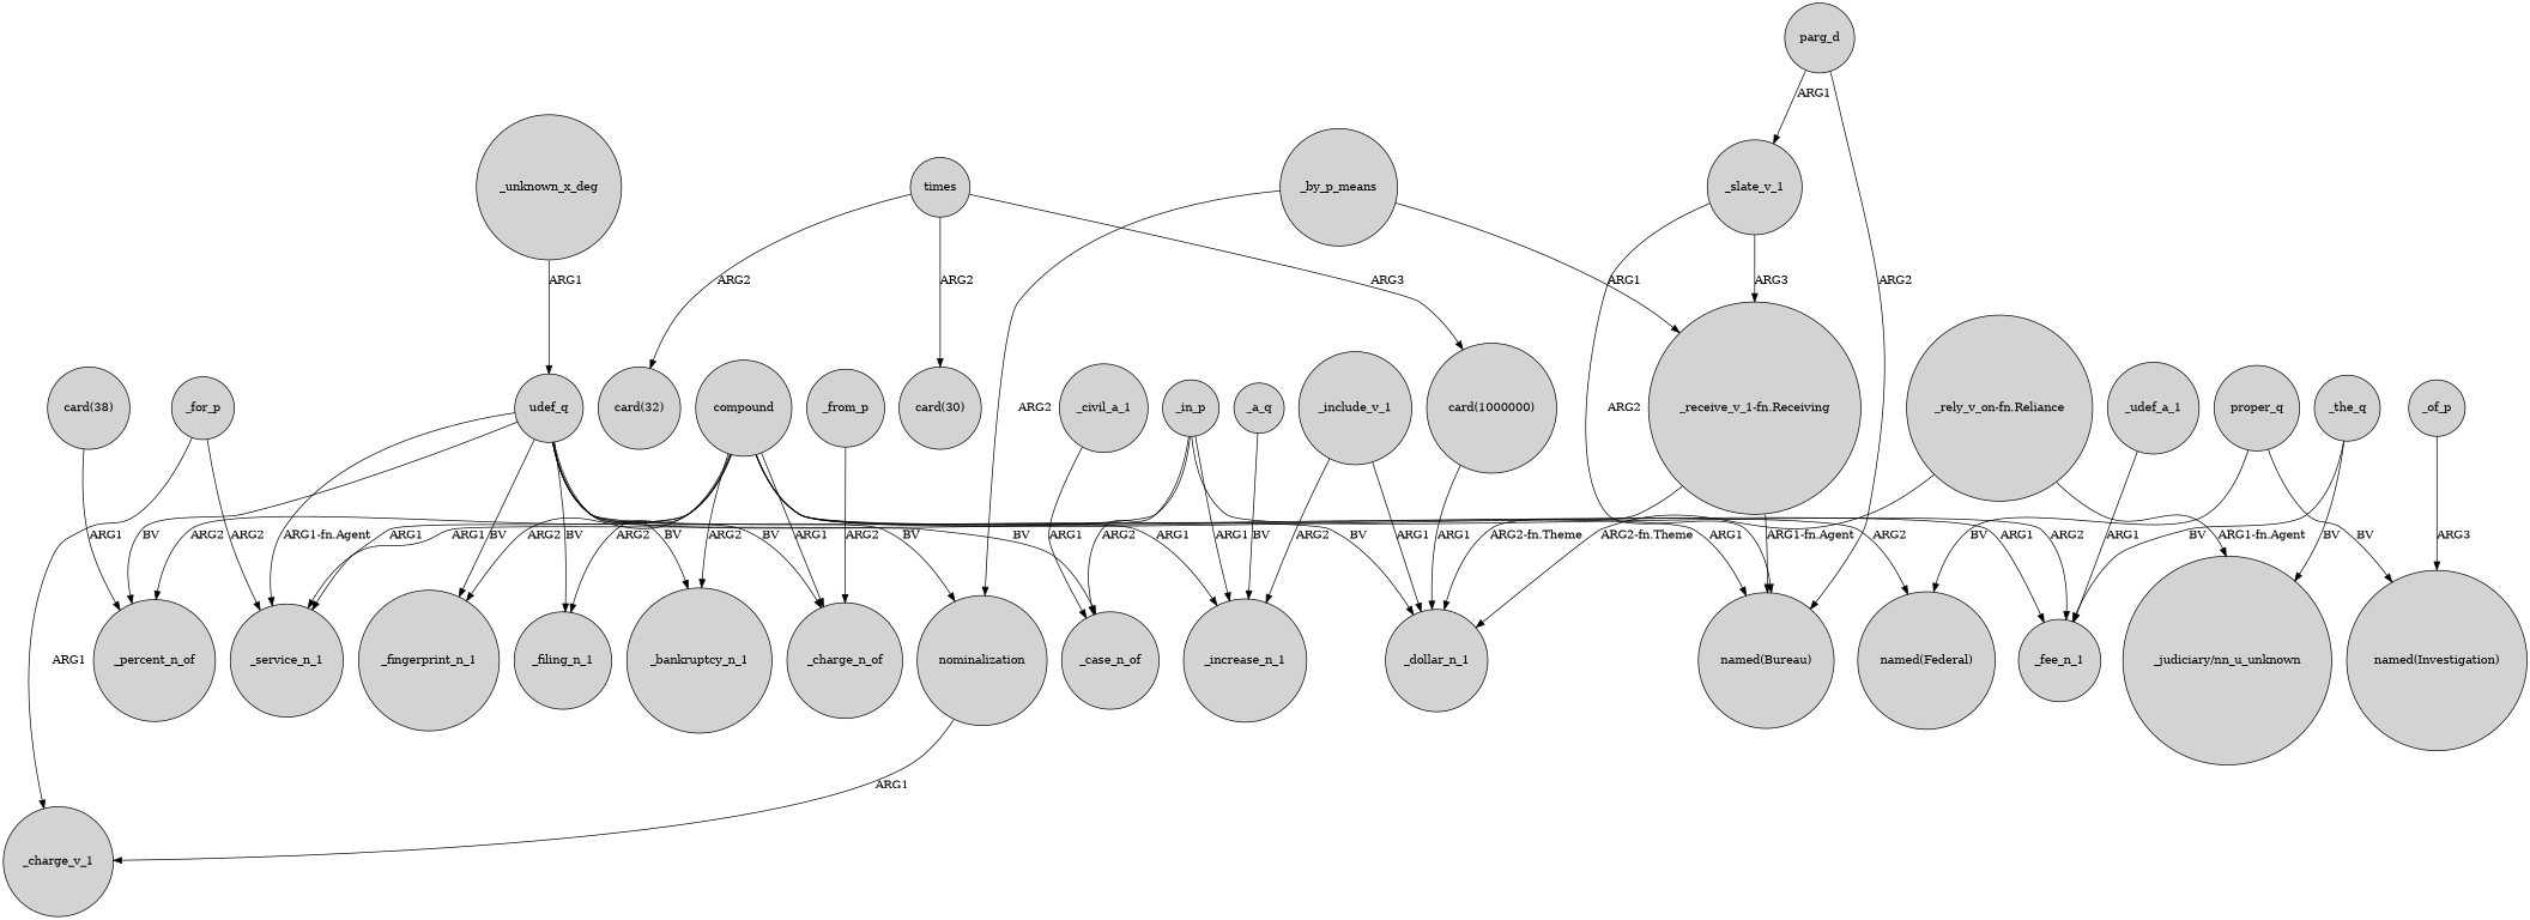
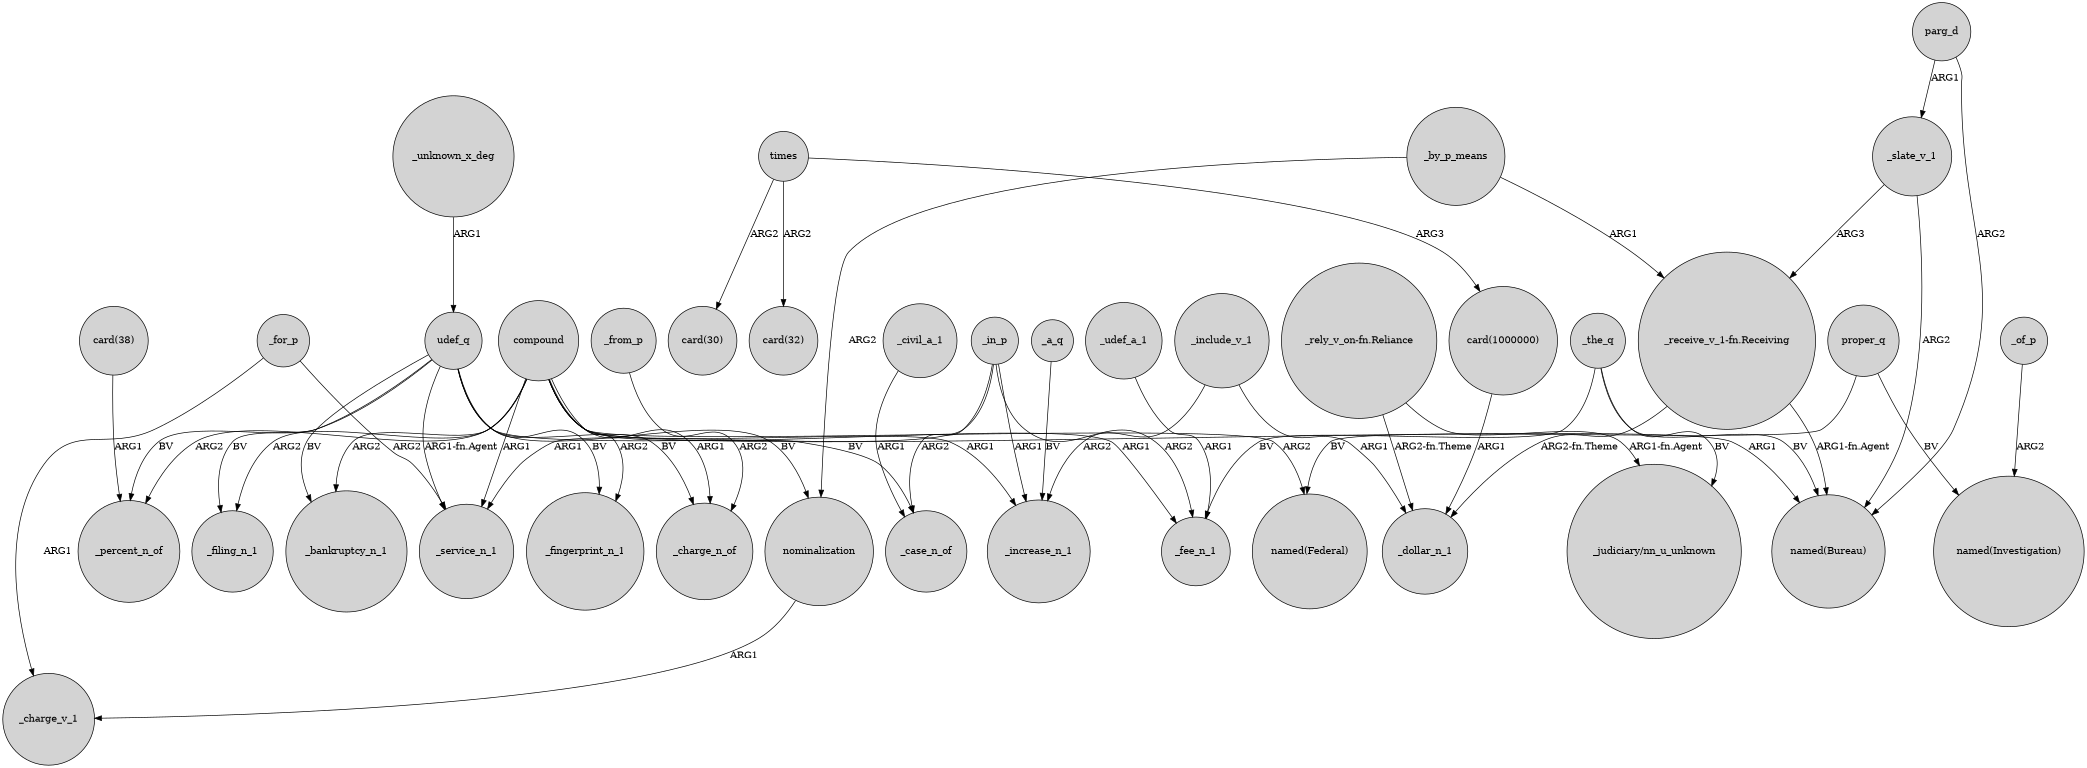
  digraph {
    node [shape=circle style=filled]
    nominalization
    _charge_v_1
    udef_q
    _fingerprint_n_1
    _dollar_n_1
    _bankruptcy_n_1
    _filing_n_1
    _percent_n_of
    _charge_n_of
    _service_n_1
    _case_n_of
    "card(1000000)"
    _a_q
    _increase_n_1
    _by_p_means
    "_receive_v_1-fn.Receiving"
    "named(Bureau)"
    "_rely_v_on-fn.Reliance"
    "_judiciary/nn_u_unknown"
    n20 [label=_unknown_x_deg]
    _from_p
    proper_q
    "named(Investigation)"
    "named(Federal)"
    compound
    _fee_n_1
    _slate_v_1
    _the_q
    _include_v_1
    n30 [label="card(38)"]
    parg_d
    _in_p
    n33 [label=_udef_a_1]
    times
    "card(32)"
    "card(30)"
    _of_p
    _for_p
    _civil_a_1
    nominalization -> _charge_v_1 [label=ARG1]
    udef_q -> nominalization [label=BV]
    udef_q -> _fingerprint_n_1 [label=BV]
-   udef_q -> _dollar_n_1 [label=BV]
    udef_q -> _bankruptcy_n_1 [label=BV]
    udef_q -> _filing_n_1 [label=BV]
    udef_q -> _percent_n_of [label=BV]
    udef_q -> _charge_n_of [label=BV]
    udef_q -> _service_n_1 [label="ARG1-fn.Agent"]
    udef_q -> _case_n_of [label=BV]
    "card(1000000)" -> _dollar_n_1 [label=ARG1]
    _a_q -> _increase_n_1 [label=BV]
    _by_p_means -> nominalization [label=ARG2]
    _by_p_means -> "_receive_v_1-fn.Receiving" [label=ARG1]
    "_receive_v_1-fn.Receiving" -> _dollar_n_1 [label="ARG2-fn.Theme"]
    "_receive_v_1-fn.Receiving" -> "named(Bureau)" [label="ARG1-fn.Agent"]
    "_rely_v_on-fn.Reliance" -> _dollar_n_1 [label="ARG2-fn.Theme"]
    "_rely_v_on-fn.Reliance" -> "_judiciary/nn_u_unknown" [label="ARG1-fn.Agent"]
    n20 -> udef_q [label=ARG1]
    _from_p -> _charge_n_of [label=ARG2]
    proper_q -> "named(Investigation)" [label=BV]
    proper_q -> "named(Federal)" [label=BV]
    compound -> _fingerprint_n_1 [label=ARG2]
    compound -> _bankruptcy_n_1 [label=ARG2]
    compound -> _filing_n_1 [label=ARG2]
    compound -> _percent_n_of [label=ARG2]
    compound -> _charge_n_of [label=ARG1]
    compound -> _service_n_1 [label=ARG1]
    compound -> _increase_n_1 [label=ARG1]
    compound -> "named(Bureau)" [label=ARG1]
    compound -> "named(Federal)" [label=ARG2]
    compound -> _fee_n_1 [label=ARG1]
    _slate_v_1 -> "_receive_v_1-fn.Receiving" [label=ARG3]
    _slate_v_1 -> "named(Bureau)" [label=ARG2]
+   _the_q -> "named(Bureau)" [label=BV]
    _the_q -> "_judiciary/nn_u_unknown" [label=BV]
    _the_q -> _fee_n_1 [label=BV]
    _include_v_1 -> _dollar_n_1 [label=ARG1]
    _include_v_1 -> _increase_n_1 [label=ARG2]
    n30 -> _percent_n_of [label=ARG1]
    parg_d -> "named(Bureau)" [label=ARG2]
    parg_d -> _slate_v_1 [label=ARG1]
    _in_p -> _service_n_1 [label=ARG1]
    _in_p -> _case_n_of [label=ARG2]
    _in_p -> _increase_n_1 [label=ARG1]
    _in_p -> _fee_n_1 [label=ARG2]
    n33 -> _fee_n_1 [label=ARG1]
    times -> "card(1000000)" [label=ARG3]
    times -> "card(32)" [label=ARG2]
    times -> "card(30)" [label=ARG2]
-   _of_p -> "named(Investigation)" [label=ARG3]
+   _of_p -> "named(Investigation)" [label=ARG2]
    _for_p -> _charge_v_1 [label=ARG1]
    _for_p -> _service_n_1 [label=ARG2]
    _civil_a_1 -> _case_n_of [label=ARG1]
  }
